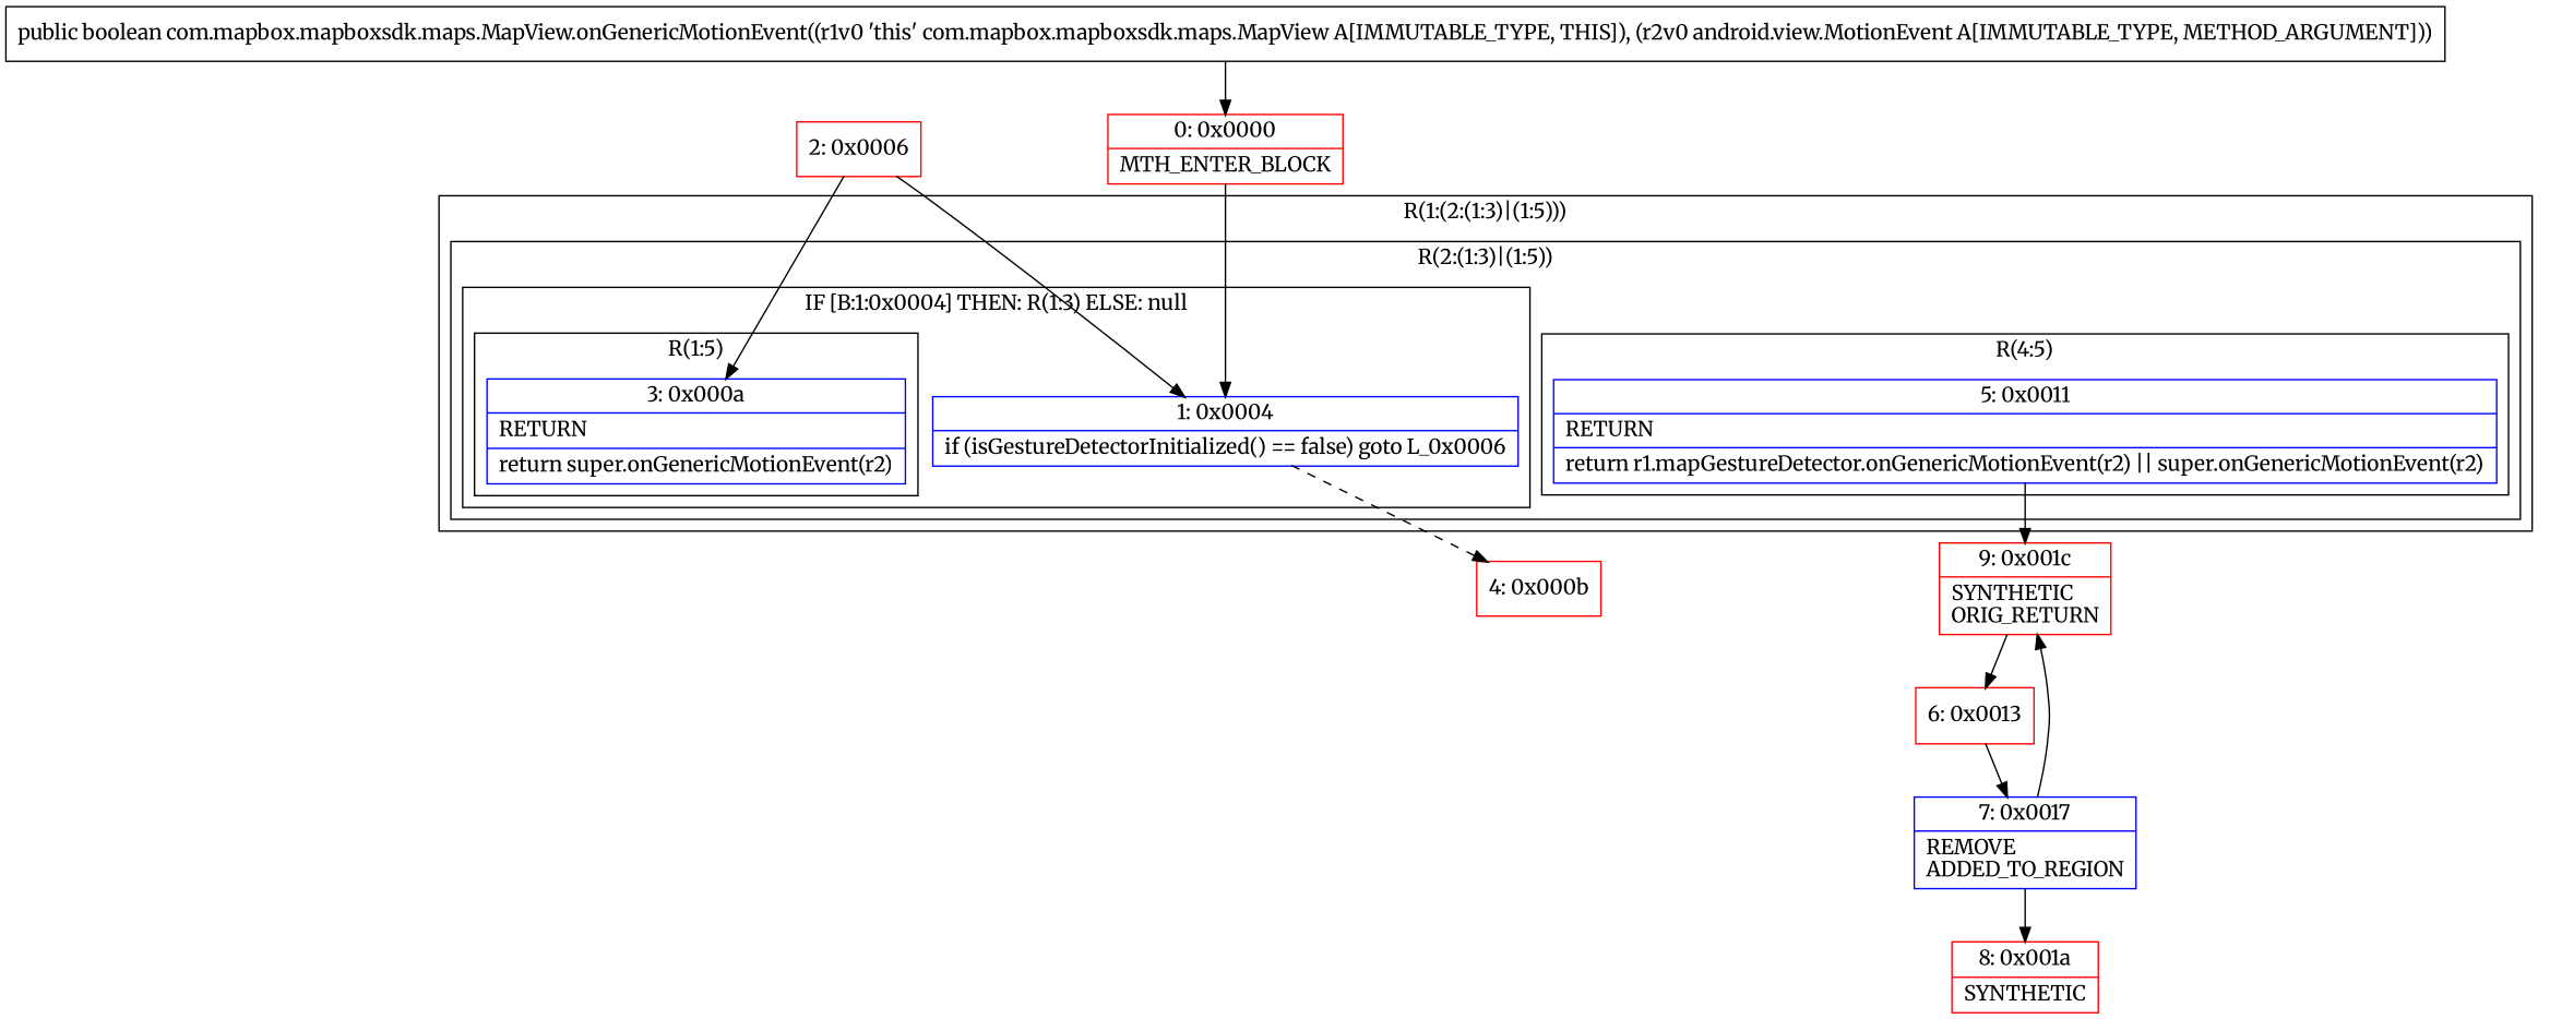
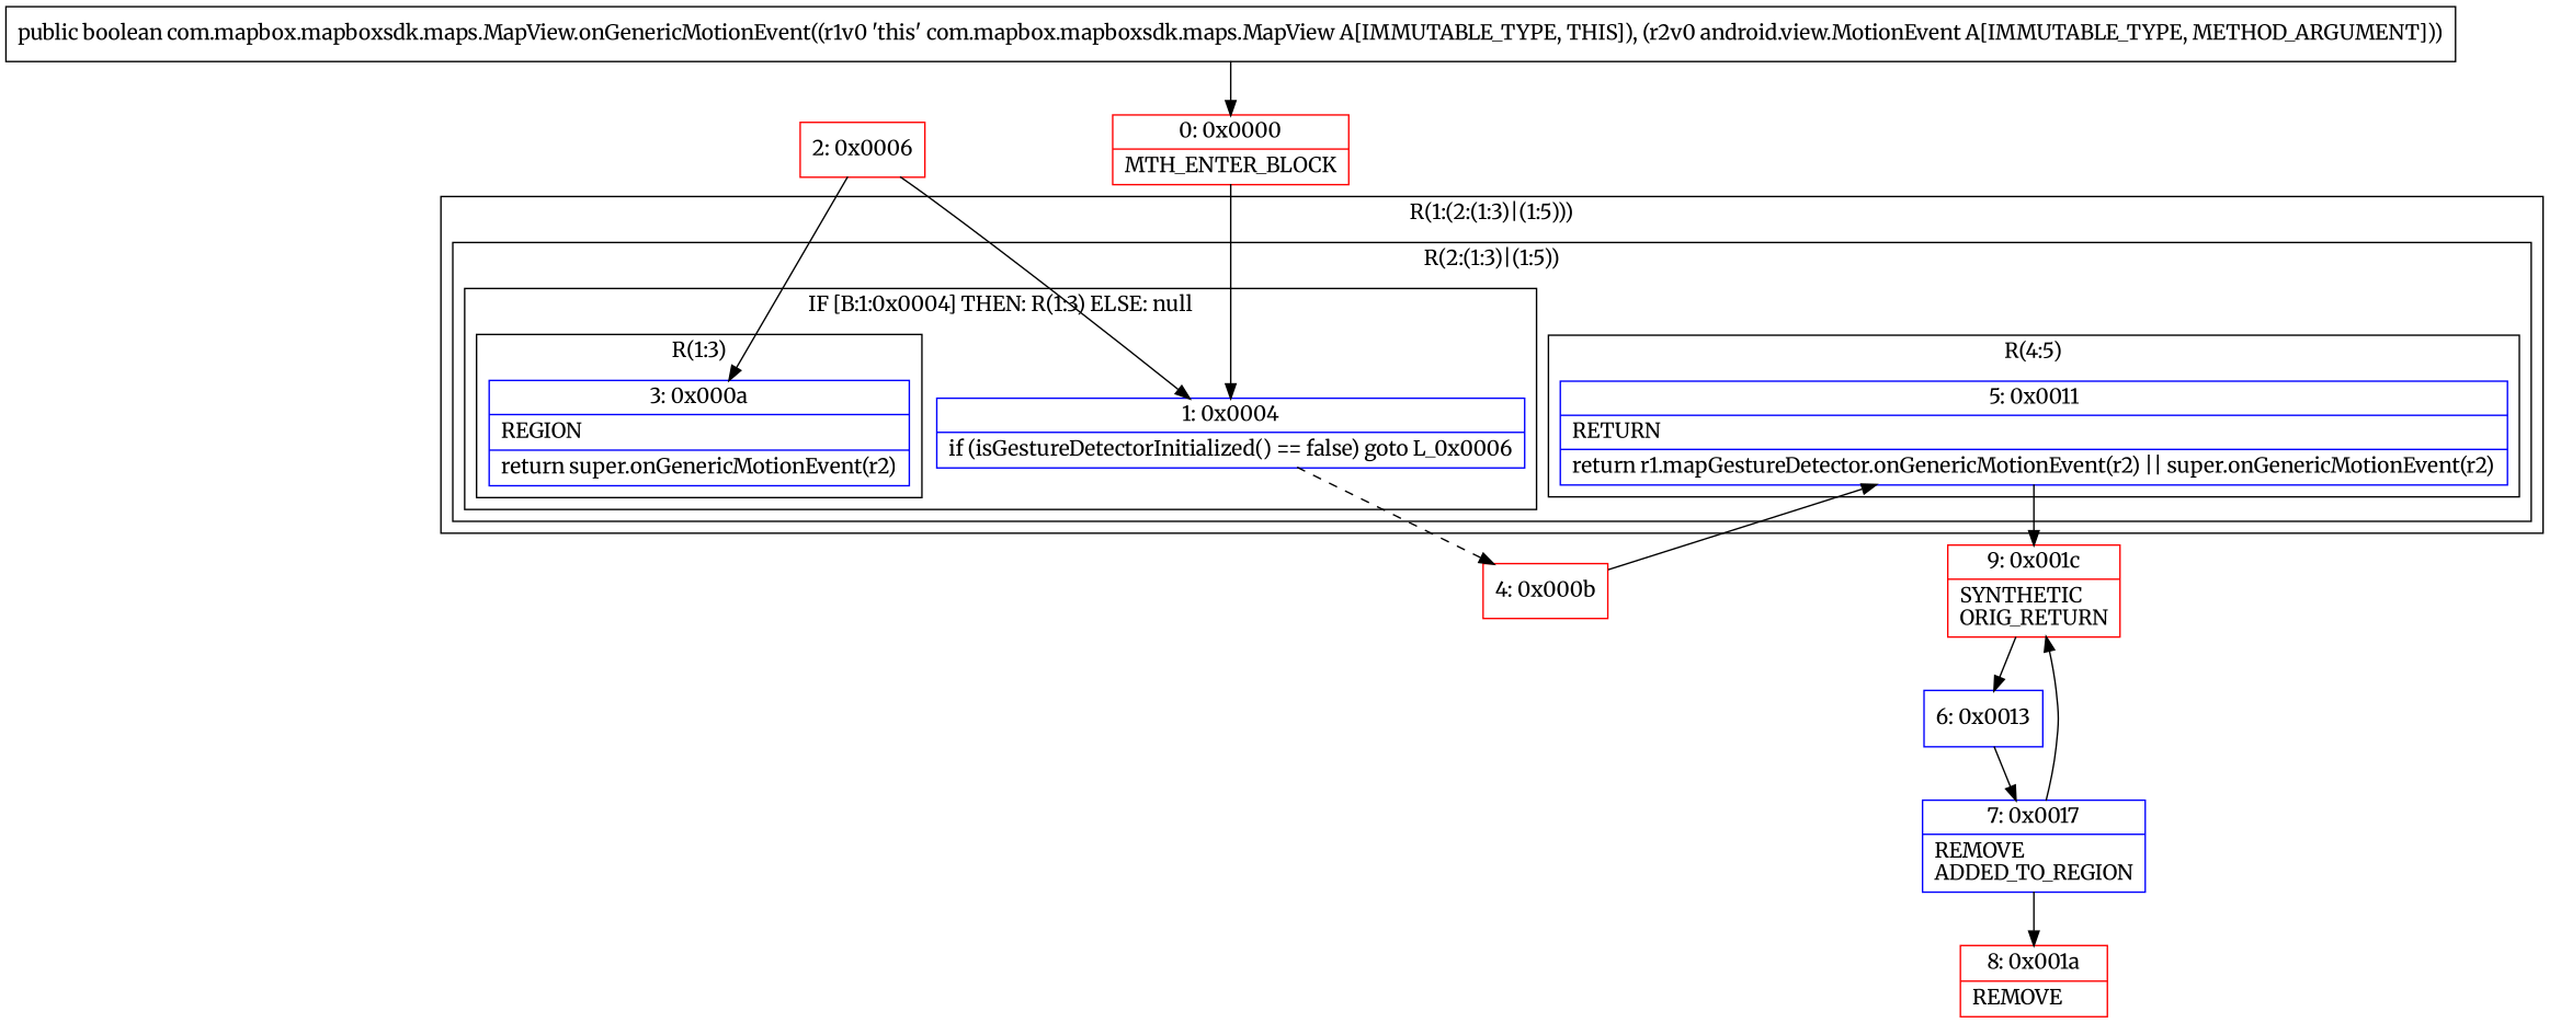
  digraph {
    fontname=Merriweather
    node [color=red fontname=Merriweather shape=record]
    edge [fontname=Merriweather]
-   n1 [color=blue label="{3\:\ 0x000a|RETURN\l|return super.onGenericMotionEvent(r2)\l}"]
+   n1 [color=blue label="{3\:\ 0x000a|REGION\l|return super.onGenericMotionEvent(r2)\l}"]
    n2 [color=blue label="{1\:\ 0x0004|if (isGestureDetectorInitialized() == false) goto L_0x0006\l}"]
    n3 [color=blue label="{5\:\ 0x0011|RETURN\l|return r1.mapGestureDetector.onGenericMotionEvent(r2) \|\| super.onGenericMotionEvent(r2)\l}"]
    n4 [label="{4\:\ 0x000b}"]
    n5 [label="{9\:\ 0x001c|SYNTHETIC\lORIG_RETURN\l}"]
    n6 [label="{2\:\ 0x0006}"]
-   n7 [label="{6\:\ 0x0013}"]
+   n7 [color=blue label="{6\:\ 0x0013}"]
    n8 [color=blue label="{7\:\ 0x0017|REMOVE\lADDED_TO_REGION\l}"]
    n9 [label="{0\:\ 0x0000|MTH_ENTER_BLOCK\l}"]
-   n10 [label="{8\:\ 0x001a|SYNTHETIC\l}"]
+   n10 [label="{8\:\ 0x001a|REMOVE\l}"]
    n11 [label="{public boolean com.mapbox.mapboxsdk.maps.MapView.onGenericMotionEvent((r1v0 'this' com.mapbox.mapboxsdk.maps.MapView A[IMMUTABLE_TYPE, THIS]), (r2v0 android.view.MotionEvent A[IMMUTABLE_TYPE, METHOD_ARGUMENT])) }" color=""]
    subgraph cluster_1 {
      label="R(1:(2:(1:3)|(1:5)))"
      subgraph cluster_2 {
        label="R(2:(1:3)|(1:5))"
        subgraph cluster_3 {
          label="IF [B:1:0x0004] THEN: R(1:3) ELSE: null"
          n2
          subgraph cluster_4 {
-           label="R(1:5)"
+           label="R(1:3)"
            n1
          }
        }
        subgraph cluster_5 {
          label="R(4:5)"
          n3
        }
      }
    }
    n2 -> n4 [style=dashed]
    n3 -> n5
+   n4 -> n3
    n5 -> n7
    n6 -> n1
    n6 -> n2
    n7 -> n8
    n8 -> n5
    n8 -> n10
    n9 -> n2
    n11 -> n9
  }
